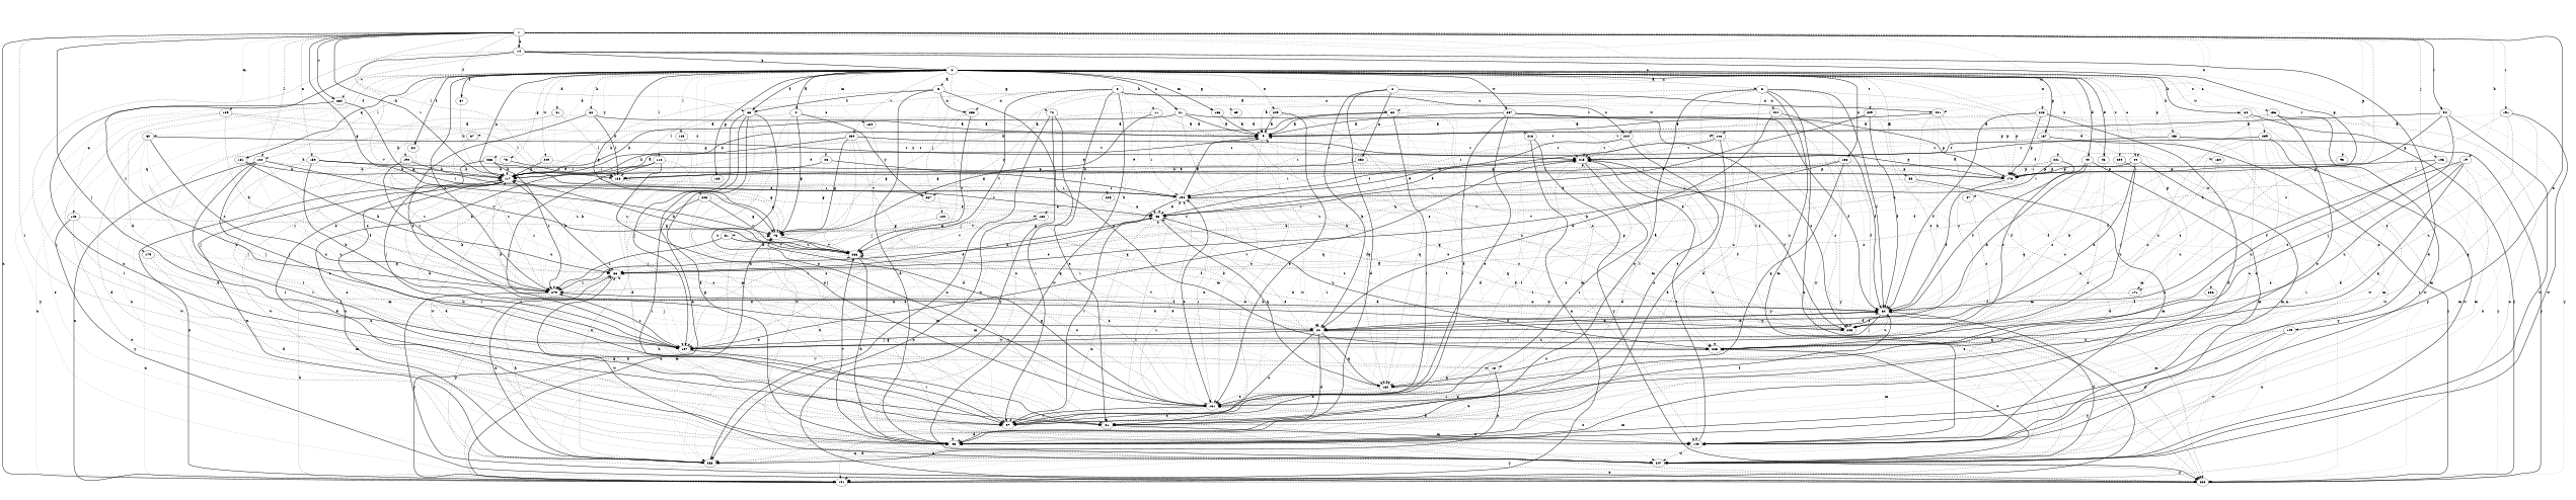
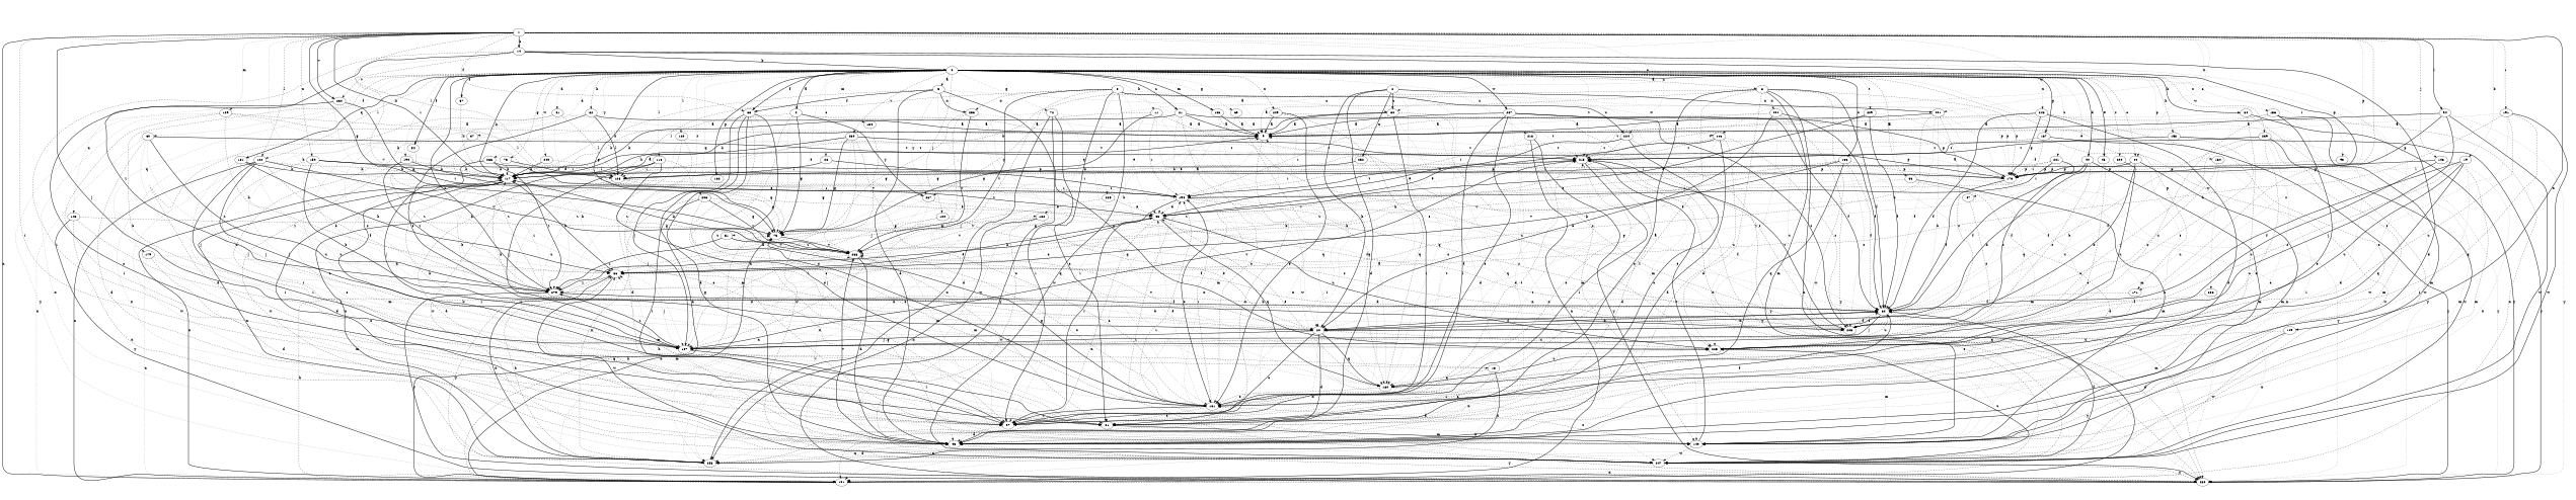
  strict digraph {
    edge [style=dotted]
    0
    4
    5
    8
    9
    11
    13
    21
    28
    29
    33
    37
    40
    41
    46
    47
    51
    54
    57
    60
    63
    69
    72
    73
    75
    82
    84
    93
    104
    117
    118
    120
    122
    133
    134
    146
    155
    156
    158
    161
    162
    164
    167
    171
    179
    181
    182
    190
    200
    203
    209
    215
    218
    221
    230
    234
    237
    238
    239
    240
    248
    249
    266
    279
    97
    225
    267
    173
    43
    253
    151
    140
    31
    247
    64
    254
    258
    20
    194
    184
    14
    86
    205
    236
    128
    53
    107
    n88 [label=260]
    1
    19
    30
    94
    106
    139
    149
    150
    191
    224
    243
    251
    2
    252
    3
    235
    0 -> 4 [label=a style=bold]
    0 -> 5 [label=a style=dashed]
    0 -> 8 [label=a style=dashed]
    0 -> 9 [label=a]
    0 -> 11 [label=b]
    0 -> 13 [label=b style=dashed]
    0 -> 21 [label=c style=bold]
    0 -> 28 [label=c]
    0 -> 29 [label=c style=dashed]
    0 -> 33 [label=d style=dashed]
    0 -> 37 [label=d]
    0 -> 40 [label=d style=bold]
    0 -> 41 [label=d]
    0 -> 46 [label=e style=bold]
    0 -> 47 [label=e]
    0 -> 51 [label=e]
    0 -> 54 [label=f style=bold]
    0 -> 57 [label=f style=bold]
    0 -> 60 [label=f]
    0 -> 63 [label=f style=bold]
    0 -> 69 [label=g]
    0 -> 72 [label=g]
    0 -> 73 [label=g style=dashed]
    0 -> 75 [label=g style=bold]
    0 -> 82 [label=h style=dashed]
    0 -> 84 [label=h style=bold]
    0 -> 93 [label=i]
    0 -> 104 [label=j style=dashed]
    0 -> 117 [label=k style=bold]
    0 -> 118 [label=l]
    0 -> 120 [label=l]
    0 -> 122 [label=l style=dashed]
    0 -> 133 [label=m style=bold]
    0 -> 134 [label=m]
    0 -> 146 [label=n]
    0 -> 155 [label=o style=bold]
    0 -> 156 [label=o]
    0 -> 158 [label=k style=dashed]
    0 -> 161 [label=o]
    0 -> 162 [label=p style=bold]
    0 -> 164 [label=p]
    0 -> 167 [label=p style=bold]
    0 -> 171 [label=p style=dashed]
    0 -> 179 [label=q]
    0 -> 181 [label=q style=bold]
    0 -> 182 [label=q]
    0 -> 190 [label=r]
    0 -> 200 [label=s style=dashed]
    0 -> 203 [label=s]
    0 -> 209 [label=t]
    0 -> 215 [label=t]
    0 -> 218 [label=u]
    0 -> 221 [label=u]
    0 -> 230 [label=v style=dashed]
    0 -> 234 [label=v style=dashed]
    0 -> 237 [label=w style=bold]
    0 -> 238 [label=w]
    0 -> 239 [label=w style=dashed]
    0 -> 240 [label=w style=dashed]
    0 -> 248 [label=x]
    0 -> 249 [label=x style=dashed]
    0 -> 266 [label=y]
    0 -> 279 [label=z style=bold]
    4 -> 9 [label=a style=dashed]
    4 -> 75 [label=g style=bold]
    4 -> 117 [label=k style=dashed]
    4 -> 97 [label=i style=dashed]
    4 -> 225 [label=u]
    4 -> 267 [label=y style=bold]
    5 -> 63 [label=f style=bold]
    5 -> 117 [label=k style=dashed]
    5 -> 161 [label=o]
    5 -> 225 [label=u style=bold]
    5 -> 267 [label=y]
    5 -> 173 [label=p]
    5 -> 43 [label=d style=bold]
    5 -> 253 [label=x style=bold]
    8 -> 9 [label=a style=dashed]
    8 -> 117 [label=k style=dashed]
    8 -> 97 [label=i style=dashed]
    8 -> 173 [label=p style=dashed]
    8 -> 43 [label=d style=dashed]
    8 -> 151 [label=n style=bold]
    8 -> 140 [label=m style=bold]
    8 -> 31 [label=c style=bold]
    8 -> 247 [label=w style=dashed]
    8 -> 64 [label=f style=bold]
    8 -> 254 [label=x]
    9 -> 215 [label=t]
    9 -> 279 [label=z]
    9 -> 258 [label=x style=dashed]
    11 -> 9 [label=a]
    11 -> 75 [label=g style=bold]
    11 -> 97 [label=i]
    11 -> 225 [label=u style=dashed]
    11 -> 267 [label=y style=dashed]
    11 -> 140 [label=m]
    11 -> 20 [label=b]
    11 -> 194 [label=r style=dashed]
    13 -> 117 [label=k style=dashed]
    13 -> 97 [label=i]
-   225 -> 13 [label=u]
+   13 -> 225 [label=u]
    13 -> 31 [label=c style=dashed]
    13 -> 258 [label=x style=bold]
    13 -> 184 [label=q style=dashed]
    21 -> 9 [label=a style=bold]
    21 -> 117 [label=k style=bold]
    21 -> 161 [label=o style=dashed]
    21 -> 173 [label=p style=bold]
    21 -> 258 [label=x]
    28 -> 75 [label=g]
    28 -> 194 [label=r style=bold]
    28 -> 184 [label=q]
    28 -> 128 [label=l style=bold]
    29 -> 279 [label=z]
    29 -> 173 [label=p style=bold]
    29 -> 140 [label=m style=bold]
    29 -> 64 [label=f]
    29 -> 20 [label=b style=bold]
    33 -> 43 [label=d style=dashed]
    33 -> 140 [label=m style=bold]
    33 -> 194 [label=r]
    33 -> 236 [label=v]
    37 -> 215 [label=t]
    37 -> 279 [label=z style=dashed]
    37 -> 97 [label=i style=dashed]
    37 -> 258 [label=x]
    37 -> 194 [label=r style=dashed]
    40 -> 140 [label=m style=bold]
    40 -> 64 [label=f style=bold]
    40 -> 20 [label=b style=bold]
    40 -> 205 [label=s style=dashed]
    40 -> 128 [label=l]
    41 -> 9 [label=a]
    41 -> 43 [label=d style=dashed]
    41 -> 31 [label=c]
    41 -> 205 [label=s]
    41 -> 128 [label=l style=dashed]
    41 -> 53 [label=e]
    46 -> 161 [label=o style=dashed]
    46 -> 225 [label=u]
    46 -> 173 [label=p]
    46 -> 31 [label=c]
    46 -> 64 [label=f]
    47 -> 205 [label=s style=dashed]
    47 -> 53 [label=e]
    51 -> 279 [label=z style=bold]
    51 -> 64 [label=f style=dashed]
    51 -> 236 [label=v style=bold]
    54 -> 279 [label=z style=dashed]
    57 -> 117 [label=k style=dashed]
    60 -> 215 [label=t style=bold]
    60 -> 279 [label=z style=bold]
    60 -> 225 [label=u]
    60 -> 43 [label=d style=dashed]
    60 -> 151 [label=n]
    60 -> 107 [label=j]
    63 -> 9 [label=a]
    63 -> 161 [label=o style=bold]
    63 -> 43 [label=d style=bold]
    63 -> 151 [label=n style=bold]
    63 -> 140 [label=m style=dashed]
    63 -> 31 [label=c]
    63 -> 107 [label=j style=bold]
    69 -> 9 [label=a]
    69 -> 247 [label=w]
    69 -> 184 [label=q style=dashed]
    72 -> 9 [label=a]
    72 -> 75 [label=g]
    72 -> 97 [label=i style=bold]
    72 -> 258 [label=x style=bold]
    72 -> 184 [label=q]
    72 -> n88 [label=y style=bold]
    73 -> 117 [label=k]
    73 -> 20 [label=b]
    73 -> 194 [label=r]
    73 -> 128 [label=l style=bold]
    75 -> 215 [label=t]
    75 -> 151 [label=n style=bold]
    75 -> 236 [label=v style=bold]
    82 -> 9 [label=a style=bold]
    82 -> 20 [label=b]
    82 -> 205 [label=s style=bold]
    82 -> 128 [label=l style=bold]
    84 -> 9 [label=a]
    84 -> 31 [label=c style=dashed]
    84 -> 247 [label=w style=dashed]
    84 -> n88 [label=y style=bold]
    93 -> 173 [label=p style=dashed]
    93 -> 140 [label=m]
    104 -> 75 [label=g]
    104 -> 140 [label=m]
    104 -> 86 [label=h style=dashed]
    104 -> 205 [label=s style=dashed]
    117 -> 9 [label=a style=bold]
    117 -> 279 [label=z]
    117 -> 97 [label=i]
    117 -> 43 [label=d style=bold]
    117 -> 151 [label=n style=bold]
    117 -> 258 [label=x style=bold]
    117 -> 194 [label=r style=dashed]
    118 -> 75 [label=g style=dashed]
    118 -> 161 [label=o style=bold]
    118 -> 225 [label=u]
    118 -> 247 [label=w style=dashed]
    118 -> 258 [label=x style=bold]
+   118 -> 128 [label=l style=dashed]
    118 -> 107 [label=j style=bold]
    120 -> 215 [label=t]
    120 -> 279 [label=z]
    120 -> 43 [label=d style=dashed]
    120 -> 31 [label=c style=dashed]
    122 -> 117 [label=k style=dashed]
    122 -> 97 [label=i style=bold]
    122 -> 225 [label=u]
    122 -> 151 [label=n style=bold]
    122 -> 247 [label=w]
    122 -> 64 [label=f style=dashed]
    122 -> 236 [label=v style=bold]
    122 -> 107 [label=j style=bold]
    133 -> 9 [label=a style=bold]
    133 -> 184 [label=q]
    133 -> 205 [label=s style=dashed]
    134 -> 236 [label=v style=dashed]
    146 -> 75 [label=g style=dashed]
    146 -> 31 [label=c style=dashed]
    146 -> 258 [label=x style=dashed]
    146 -> n88 [label=y style=bold]
    155 -> 173 [label=p style=dashed]
    155 -> 140 [label=m]
    155 -> 64 [label=f style=dashed]
    155 -> 184 [label=q style=bold]
    155 -> 86 [label=h style=bold]
    155 -> 205 [label=s]
    155 -> 236 [label=v style=dashed]
    155 -> 53 [label=e style=dashed]
    155 -> n88 [label=y]
    156 -> 9 [label=a]
    156 -> 161 [label=o style=bold]
    156 -> 215 [label=t style=dashed]
    156 -> 225 [label=u style=dashed]
    156 -> 43 [label=d]
    156 -> 151 [label=n style=dashed]
    156 -> 140 [label=m style=bold]
    158 -> 215 [label=t style=bold]
    158 -> 64 [label=f]
    158 -> 205 [label=s style=dashed]
    158 -> n88 [label=y style=bold]
    161 -> 75 [label=g style=bold]
    161 -> 215 [label=t style=dashed]
    161 -> 97 [label=i style=bold]
-   161 -> 140 [label=m]
+   161 -> 86 [label=m]
    161 -> 31 [label=c style=dashed]
    161 -> 194 [label=r style=dashed]
    161 -> 53 [label=e]
    162 -> 194 [label=r]
    162 -> 107 [label=j]
    164 -> 97 [label=i]
    164 -> 225 [label=u]
    164 -> 173 [label=p]
    164 -> 205 [label=s style=dashed]
    167 -> 215 [label=t]
    167 -> 173 [label=f]
    167 -> 247 [label=w style=dashed]
    167 -> 194 [label=r style=dashed]
    167 -> 128 [label=l style=dashed]
    167 -> n88 [label=y style=bold]
    171 -> 161 [label=o style=dashed]
    171 -> 64 [label=f style=dashed]
    171 -> 184 [label=q]
    179 -> 43 [label=d style=dashed]
    179 -> 151 [label=n]
    179 -> 140 [label=m]
    179 -> 86 [label=h]
    179 -> 107 [label=j]
    181 -> 117 [label=k style=bold]
    181 -> 279 [label=z]
    181 -> 97 [label=i]
    181 -> 86 [label=h style=bold]
    181 -> 107 [label=j]
    182 -> 75 [label=g style=dashed]
    182 -> 247 [label=w style=dashed]
    182 -> 64 [label=f]
    182 -> 258 [label=x style=bold]
    182 -> 20 [label=b style=dashed]
    182 -> 236 [label=v style=dashed]
    182 -> 107 [label=j]
    190 -> 117 [label=k style=dashed]
    190 -> 279 [label=z style=bold]
    190 -> 31 [label=c]
    190 -> 194 [label=r style=bold]
    200 -> 225 [label=u style=bold]
    200 -> 173 [label=p]
    203 -> 75 [label=g]
    203 -> 161 [label=o style=dashed]
    203 -> 97 [label=i style=bold]
    203 -> 258 [label=x style=dashed]
    203 -> 236 [label=v style=bold]
    203 -> 53 [label=e style=dashed]
    209 -> 9 [label=a]
    209 -> 151 [label=n]
    209 -> 140 [label=m]
    209 -> 64 [label=f style=bold]
    209 -> 194 [label=r style=dashed]
-   209 -> 205 [label=s style=dashed]
    209 -> 53 [label=e style=bold]
    215 -> 117 [label=k style=dashed]
    215 -> 161 [label=o style=dashed]
    215 -> 97 [label=i style=bold]
    215 -> 173 [label=p]
    215 -> 43 [label=d style=dashed]
    215 -> 151 [label=n style=dashed]
    215 -> 184 [label=q]
    215 -> 236 [label=v]
    215 -> n88 [label=y style=dashed]
    218 -> 215 [label=t]
    218 -> 279 [label=z]
    218 -> 151 [label=n style=bold]
    218 -> 258 [label=x]
    218 -> n88 [label=y style=bold]
    221 -> 117 [label=k style=dashed]
    221 -> 173 [label=p style=dashed]
    221 -> 194 [label=r style=bold]
    221 -> 205 [label=s style=bold]
    230 -> 75 [label=g style=bold]
    230 -> 117 [label=k style=bold]
    230 -> 161 [label=o style=dashed]
    230 -> 215 [label=t]
    230 -> 279 [label=z]
    230 -> 173 [label=p style=bold]
    230 -> 247 [label=w style=dashed]
    230 -> 258 [label=x]
    234 -> 75 [label=g style=bold]
    234 -> 31 [label=c style=bold]
    237 -> 9 [label=a style=bold]
    237 -> 161 [label=o style=bold]
    237 -> 215 [label=t]
    237 -> 97 [label=i style=bold]
    237 -> 43 [label=d]
    237 -> 64 [label=f style=bold]
    237 -> 205 [label=s style=bold]
    238 -> 151 [label=n]
    238 -> 140 [label=m]
    238 -> 64 [label=f style=dashed]
    239 -> 161 [label=o style=dashed]
    239 -> 215 [label=t style=bold]
    239 -> 140 [label=m style=dashed]
    239 -> 31 [label=c]
    239 -> 247 [label=w style=bold]
    239 -> 20 [label=b style=dashed]
    239 -> 107 [label=j style=dashed]
    239 -> n88 [label=y]
    240 -> 117 [label=k style=bold]
    240 -> 128 [label=l style=dashed]
    248 -> 9 [label=a style=dashed]
    248 -> 173 [label=p style=bold]
    248 -> 43 [label=d style=bold]
    248 -> 247 [label=w style=dashed]
    248 -> 64 [label=f style=bold]
    248 -> n88 [label=y]
    249 -> 9 [label=a style=bold]
    249 -> 161 [label=o style=bold]
    249 -> 258 [label=x]
    249 -> 20 [label=b]
    249 -> 184 [label=q style=dashed]
    249 -> 86 [label=h]
    249 -> 205 [label=s style=dashed]
    249 -> 53 [label=e]
    266 -> 117 [label=k]
    266 -> 279 [label=z style=bold]
    266 -> 140 [label=m]
    266 -> 247 [label=w style=dashed]
    266 -> 86 [label=h]
    266 -> 53 [label=e style=bold]
    266 -> 107 [label=j style=bold]
    279 -> 64 [label=f style=bold]
    279 -> 20 [label=b]
    279 -> 53 [label=e style=bold]
    279 -> n88 [label=y style=bold]
    97 -> 215 [label=t]
    97 -> 43 [label=d]
    97 -> 64 [label=f style=bold]
    225 -> 140 [label=m]
    225 -> n88 [label=y]
    267 -> 151 [label=n]
    267 -> 140 [label=m]
    267 -> 64 [label=f style=dashed]
    267 -> 258 [label=x]
    267 -> 53 [label=e]
    173 -> 9 [label=a]
    173 -> 64 [label=f style=bold]
    43 -> 258 [label=x]
    43 -> 86 [label=h]
    43 -> 236 [label=v style=bold]
    43 -> n88 [label=y style=dashed]
    253 -> 9 [label=a]
    253 -> 75 [label=g style=dashed]
    253 -> 43 [label=d]
    253 -> 151 [label=n]
    253 -> 247 [label=w]
    253 -> 236 [label=v style=bold]
    253 -> 107 [label=j style=dashed]
    151 -> 75 [label=g style=dashed]
    151 -> 86 [label=h style=dashed]
    140 -> 75 [label=g style=dashed]
    140 -> 161 [label=o style=dashed]
    140 -> 215 [label=t style=bold]
    140 -> 247 [label=w style=dashed]
    31 -> 117 [label=k style=bold]
    31 -> 151 [label=n]
    31 -> 140 [label=m style=bold]
    31 -> 86 [label=h]
    31 -> 236 [label=v style=dashed]
    247 -> 225 [label=u style=bold]
    247 -> 151 [label=n]
    247 -> 64 [label=f style=bold]
    247 -> 194 [label=r style=dashed]
    247 -> 236 [label=v]
    247 -> n88 [label=y style=dashed]
    64 -> 225 [label=u style=dashed]
    64 -> 20 [label=b style=bold]
    64 -> 205 [label=s style=dashed]
    64 -> 53 [label=e]
    64 -> 107 [label=j style=bold]
    254 -> 9 [label=a style=dashed]
    254 -> 215 [label=t]
    254 -> 225 [label=u]
    254 -> 64 [label=f style=bold]
    254 -> 258 [label=x]
    254 -> 20 [label=b style=bold]
    254 -> n88 [label=y style=dashed]
    258 -> 43 [label=d]
    258 -> 86 [label=h style=dashed]
    20 -> 117 [label=k style=dashed]
    20 -> 225 [label=u style=dashed]
    20 -> 43 [label=d style=bold]
    20 -> 151 [label=n]
    20 -> 31 [label=c style=bold]
    20 -> 64 [label=f style=bold]
    20 -> 258 [label=x]
    20 -> 184 [label=q style=bold]
    20 -> 236 [label=v style=dashed]
    20 -> 107 [label=j style=bold]
-   194 -> 9 [label=a style=bold]
+   194 -> 9 [label=a]
    194 -> 161 [label=o style=bold]
    194 -> 215 [label=t style=bold]
    194 -> 97 [label=i style=bold]
    194 -> 64 [label=f]
    194 -> 205 [label=s style=dashed]
    194 -> 236 [label=v]
    194 -> 53 [label=e style=dashed]
    184 -> 9 [label=a]
    184 -> 161 [label=o style=dashed]
    184 -> 215 [label=t]
    184 -> 43 [label=d]
    184 -> 151 [label=n]
    184 -> 53 [label=e style=dashed]
    14 -> 0 [label=b style=bold]
    14 -> 279 [label=z style=bold]
    14 -> 97 [label=i style=dashed]
    14 -> 173 [label=p style=bold]
    14 -> 43 [label=d style=bold]
    14 -> 86 [label=h]
    14 -> 205 [label=s]
    14 -> 236 [label=v style=dashed]
    86 -> 117 [label=k style=bold]
    86 -> 279 [label=z]
    86 -> 140 [label=m]
    86 -> 247 [label=w style=bold]
    86 -> 258 [label=x style=bold]
    86 -> 107 [label=j]
    86 -> n88 [label=y style=dashed]
    205 -> 9 [label=a]
    205 -> 215 [label=t style=bold]
    205 -> 64 [label=f style=dashed]
    205 -> 86 [label=h style=dashed]
    236 -> 117 [label=k style=bold]
    236 -> 161 [label=o style=dashed]
    236 -> 43 [label=d style=bold]
    236 -> 86 [label=h style=dashed]
    128 -> 75 [label=g style=dashed]
    128 -> 97 [label=i]
    128 -> 43 [label=d style=dashed]
    128 -> 194 [label=r style=dashed]
    53 -> 75 [label=g]
    53 -> 225 [label=u style=bold]
    53 -> 151 [label=n style=dashed]
    53 -> 31 [label=c]
    53 -> 184 [label=q style=bold]
    53 -> 86 [label=h style=bold]
    107 -> 75 [label=g]
    107 -> 215 [label=t style=bold]
    107 -> 279 [label=z style=bold]
    107 -> 97 [label=i style=bold]
    n88 -> 194 [label=r style=dashed]
    1 -> 29 [label=c]
    1 -> 63 [label=f style=dashed]
    1 -> 75 [label=g style=bold]
    1 -> 117 [label=k style=bold]
    1 -> 122 [label=l style=dashed]
    1 -> 171 [label=p style=dashed]
    1 -> 234 [label=v style=bold]
    1 -> 97 [label=i style=dashed]
    1 -> 173 [label=p]
    1 -> 151 [label=n style=bold]
    1 -> 14 [label=b style=bold]
    1 -> 86 [label=h]
    1 -> 128 [label=l style=dashed]
    1 -> 107 [label=j style=bold]
    1 -> 19 [label=b]
    1 -> 30 [label=c]
    1 -> 94 [label=i style=bold]
    1 -> 106 [label=j style=dashed]
    1 -> 139 [label=m]
    1 -> 149 [label=n style=bold]
    1 -> 150 [label=n style=dashed]
    1 -> 191 [label=r style=dashed]
    1 -> 224 [label=u]
    1 -> 243 [label=w]
    1 -> 251 [label=x]
    19 -> 97 [label=i]
    19 -> 225 [label=u style=bold]
    19 -> 64 [label=f style=bold]
    19 -> 184 [label=q style=bold]
    19 -> 205 [label=s style=dashed]
    19 -> 128 [label=l]
    30 -> 9 [label=a style=bold]
    30 -> 117 [label=k style=bold]
    30 -> 97 [label=i style=bold]
    30 -> 43 [label=d]
    30 -> 151 [label=n]
    30 -> 140 [label=m style=dashed]
    30 -> 194 [label=r style=dashed]
    94 -> 9 [label=a style=bold]
    94 -> 173 [label=p style=bold]
    94 -> 247 [label=w style=bold]
    94 -> 107 [label=j style=bold]
    94 -> n88 [label=y]
    106 -> 225 [label=u style=bold]
    106 -> 140 [label=m style=dashed]
    106 -> 258 [label=x]
    106 -> 128 [label=l style=bold]
    139 -> 9 [label=a style=dashed]
    139 -> 117 [label=k]
    139 -> 97 [label=i style=dashed]
-   139 -> 258 [label=o]
+   139 -> 258 [label=x]
    139 -> 86 [label=h style=dashed]
    139 -> 128 [label=l style=dashed]
    139 -> n88 [label=y]
    149 -> 225 [label=u style=dashed]
    149 -> 43 [label=d style=bold]
    149 -> 247 [label=w style=dashed]
    150 -> 117 [label=k style=bold]
    150 -> 225 [label=u]
    150 -> 173 [label=p style=bold]
    150 -> 20 [label=b style=bold]
    150 -> 194 [label=r]
    150 -> 86 [label=h]
    150 -> 107 [label=j style=dashed]
    191 -> 9 [label=a]
    191 -> 225 [label=u style=dashed]
    191 -> 247 [label=w style=bold]
    191 -> 184 [label=q style=dashed]
    191 -> 86 [label=h style=dashed]
    191 -> 205 [label=s]
    224 -> 215 [label=t style=dashed]
    224 -> 31 [label=c style=bold]
    224 -> 86 [label=h style=dashed]
    224 -> 53 [label=e style=bold]
    224 -> n88 [label=y style=dashed]
    243 -> 215 [label=t style=dashed]
    243 -> 225 [label=u style=dashed]
    243 -> 43 [label=d style=bold]
    243 -> 20 [label=p]
    243 -> 205 [label=s style=dashed]
    243 -> 53 [label=e style=bold]
    251 -> 9 [label=a style=bold]
    251 -> 31 [label=c]
    251 -> 64 [label=f]
    251 -> 20 [label=b]
    251 -> 184 [label=q]
    251 -> 86 [label=h style=dashed]
    251 -> 205 [label=s style=dashed]
    2 -> 161 [label=o]
    2 -> 182 [label=q]
    2 -> 43 [label=d style=bold]
    2 -> 140 [label=m]
    2 -> 20 [label=b style=bold]
    2 -> 184 [label=q]
+   2 -> 30 [label=c style=bold]
    2 -> 251 [label=x style=bold]
    2 -> 252 [label=x style=bold]
    252 -> 117 [label=k style=bold]
    252 -> 97 [label=i]
    252 -> 173 [label=p style=dashed]
    252 -> 43 [label=d]
    252 -> 194 [label=r]
    3 -> 173 [label=p]
    3 -> 253 [label=x style=dashed]
    3 -> 31 [label=c style=bold]
    3 -> 247 [label=w style=bold]
    3 -> 205 [label=s]
    3 -> 236 [label=v style=bold]
    3 -> 128 [label=l style=dashed]
    3 -> 53 [label=e]
    3 -> 107 [label=j style=dashed]
    3 -> 30 [label=c]
    3 -> 224 [label=u style=bold]
    3 -> 243 [label=w]
    3 -> 235 [label=v]
    235 -> 279 [label=z style=dashed]
    235 -> 53 [label=e style=dashed]
  }
